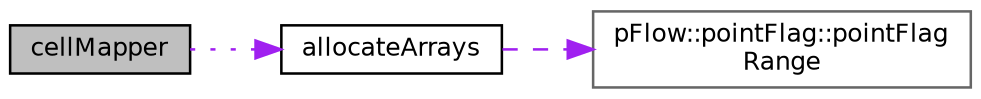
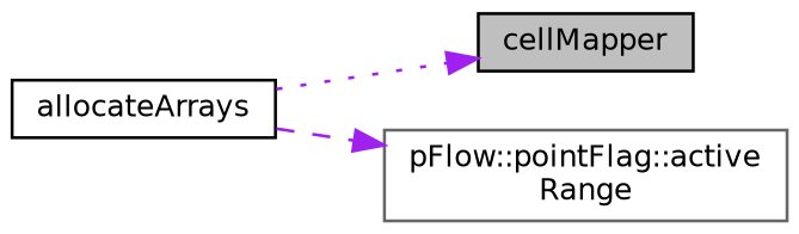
  digraph {
    rankdir=LR
    node [color=black fillcolor=white fontname=Helvetica fontsize=10 shape=record style=filled]
    edge [color=purple fontname=Helvetica fontsize=10 labelfontname=Helvetica labelfontsize=10]
    n1 [fillcolor=grey75 fontcolor=black height=0.2 label=cellMapper width=0.4]
    n2 [height=0.2 label=allocateArrays width=0.4]
-   n3 [color=gray40 height=0.2 label="pFlow::pointFlag::pointFlag\lRange" width=0.4]
-   n1 -> n2 [style=dotted]
+   n3 [color=gray40 height=0.2 label="pFlow::pointFlag::active\lRange" width=0.4]
+   n2 -> n1 [style=dotted]
    n2 -> n3 [style=dashed]
  }
